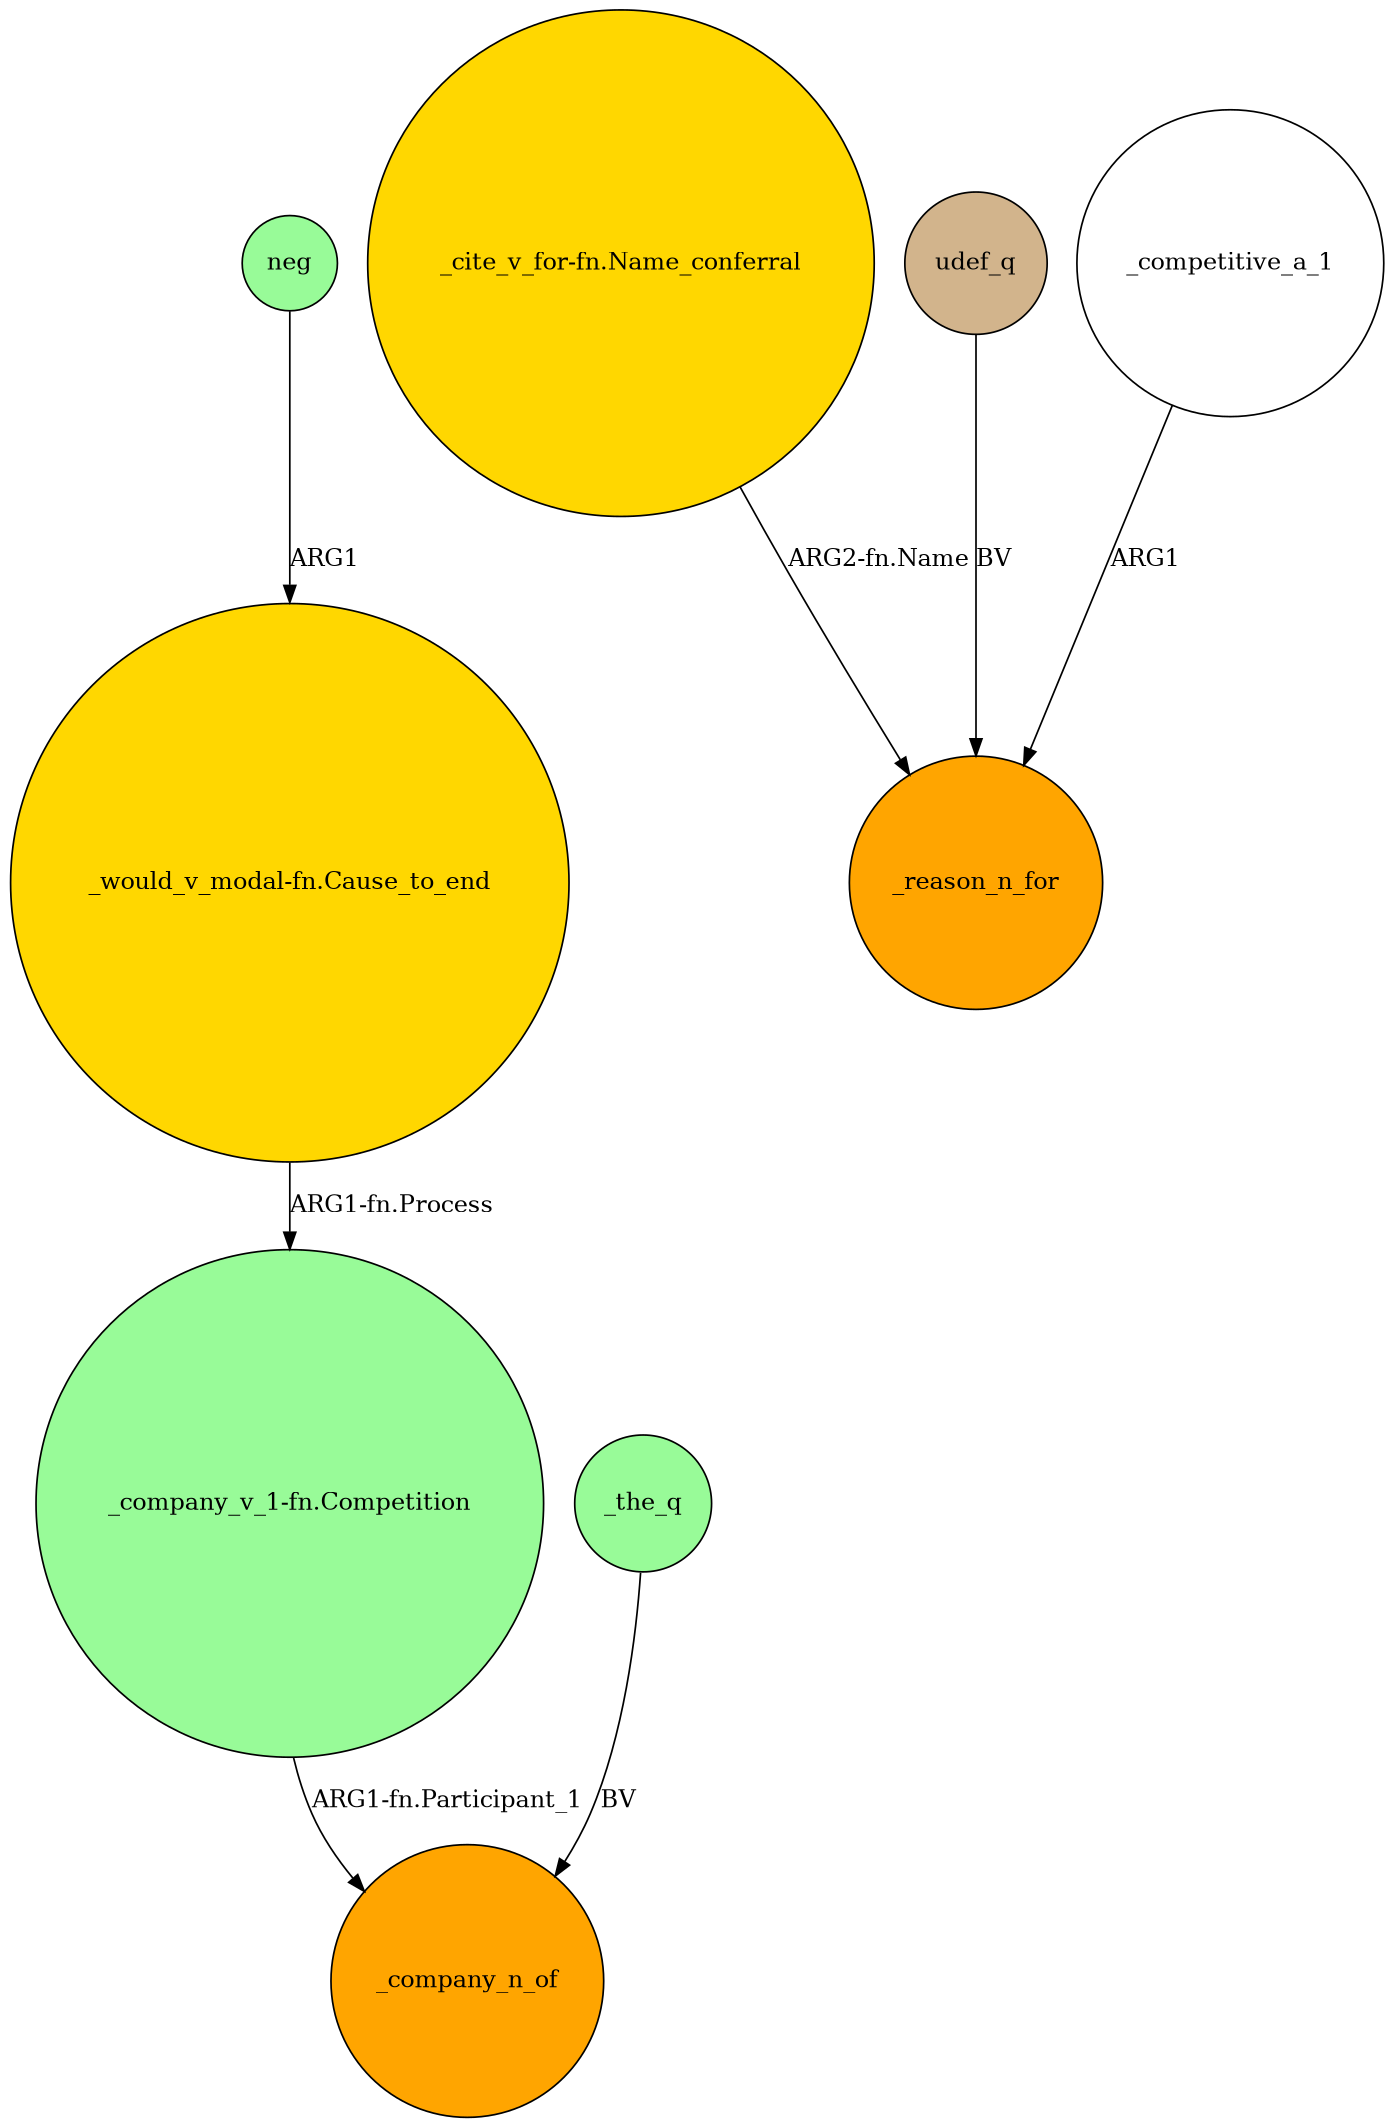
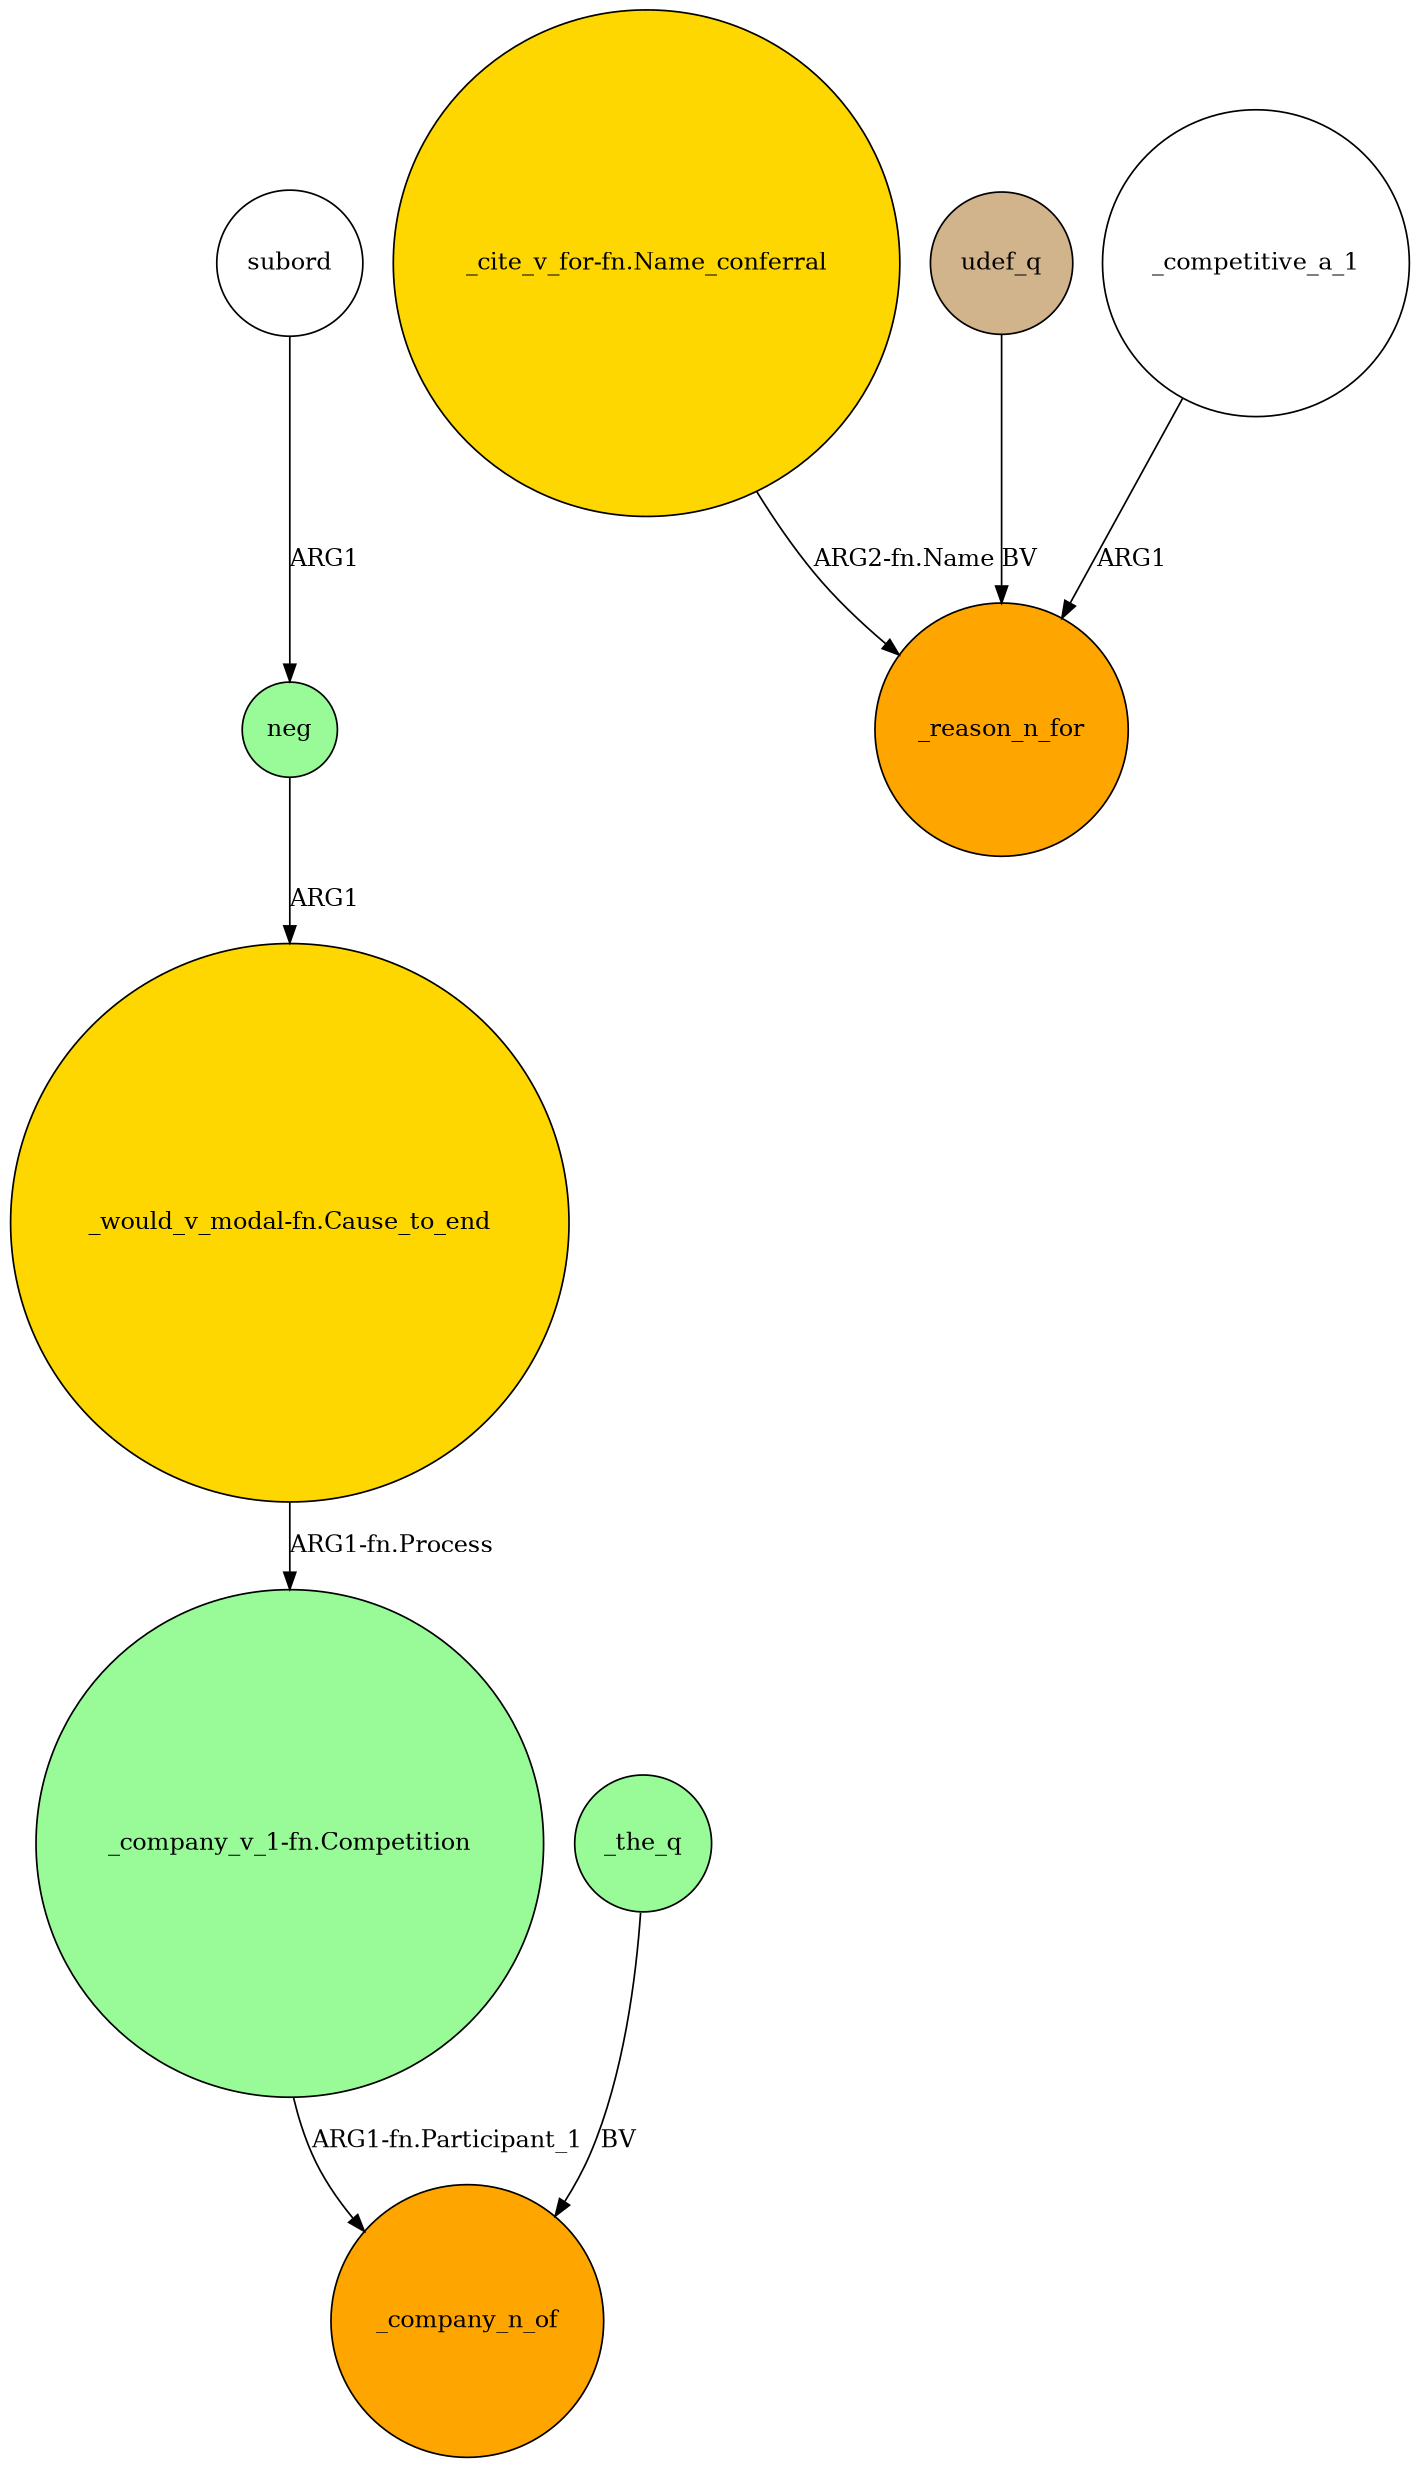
  digraph {
    node [fillcolor=palegreen shape=circle style=filled]
+   subord [fillcolor=white]
    neg
    "_cite_v_for-fn.Name_conferral" [fillcolor=gold]
    _reason_n_for [fillcolor=orange]
    "_would_v_modal-fn.Cause_to_end" [fillcolor=gold]
    n6 [label="_company_v_1-fn.Competition"]
    _company_n_of [fillcolor=orange]
    udef_q [fillcolor=tan]
    _the_q
    _competitive_a_1 [fillcolor=white]
+   subord -> neg [label=ARG1]
    neg -> "_would_v_modal-fn.Cause_to_end" [label=ARG1]
    "_cite_v_for-fn.Name_conferral" -> _reason_n_for [label="ARG2-fn.Name"]
    "_would_v_modal-fn.Cause_to_end" -> n6 [label="ARG1-fn.Process"]
    n6 -> _company_n_of [label="ARG1-fn.Participant_1"]
    udef_q -> _reason_n_for [label=BV]
    _the_q -> _company_n_of [label=BV]
    _competitive_a_1 -> _reason_n_for [label=ARG1]
  }
